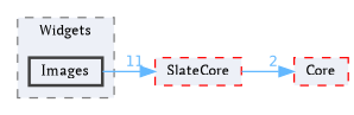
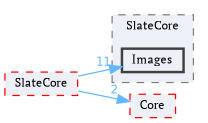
  digraph {
    compound=true
    fontname="PT Serif"
    rankdir=LR
    node [color=red fillcolor="#edf0f7" fontname="PT Serif" fontsize=10 shape=box style="filled,dashed"]
    edge [color=steelblue1 fontcolor=steelblue1 fontname="PT Serif" fontsize=10 labeldistance=1.5 labelfontname=Helvetica labelfontsize=10]
    n1 [color=grey25 height=0.2 label=Images style="filled,bold" width=0.4]
    n2 [height=0.2 label=SlateCore width=0.4]
    n3 [height=0.2 label=Core width=0.4]
    subgraph cluster_1 {
      bgcolor="#edf0f7"
      fontsize=10
-     label=Widgets
+     label=SlateCore
      pencolor=grey50
      style="filled,dashed"
      n1
    }
-   n1 -> n2 [headlabel=11]
+   n2 -> n1 [headlabel=11]
    n2 -> n3 [headlabel=2]
  }
